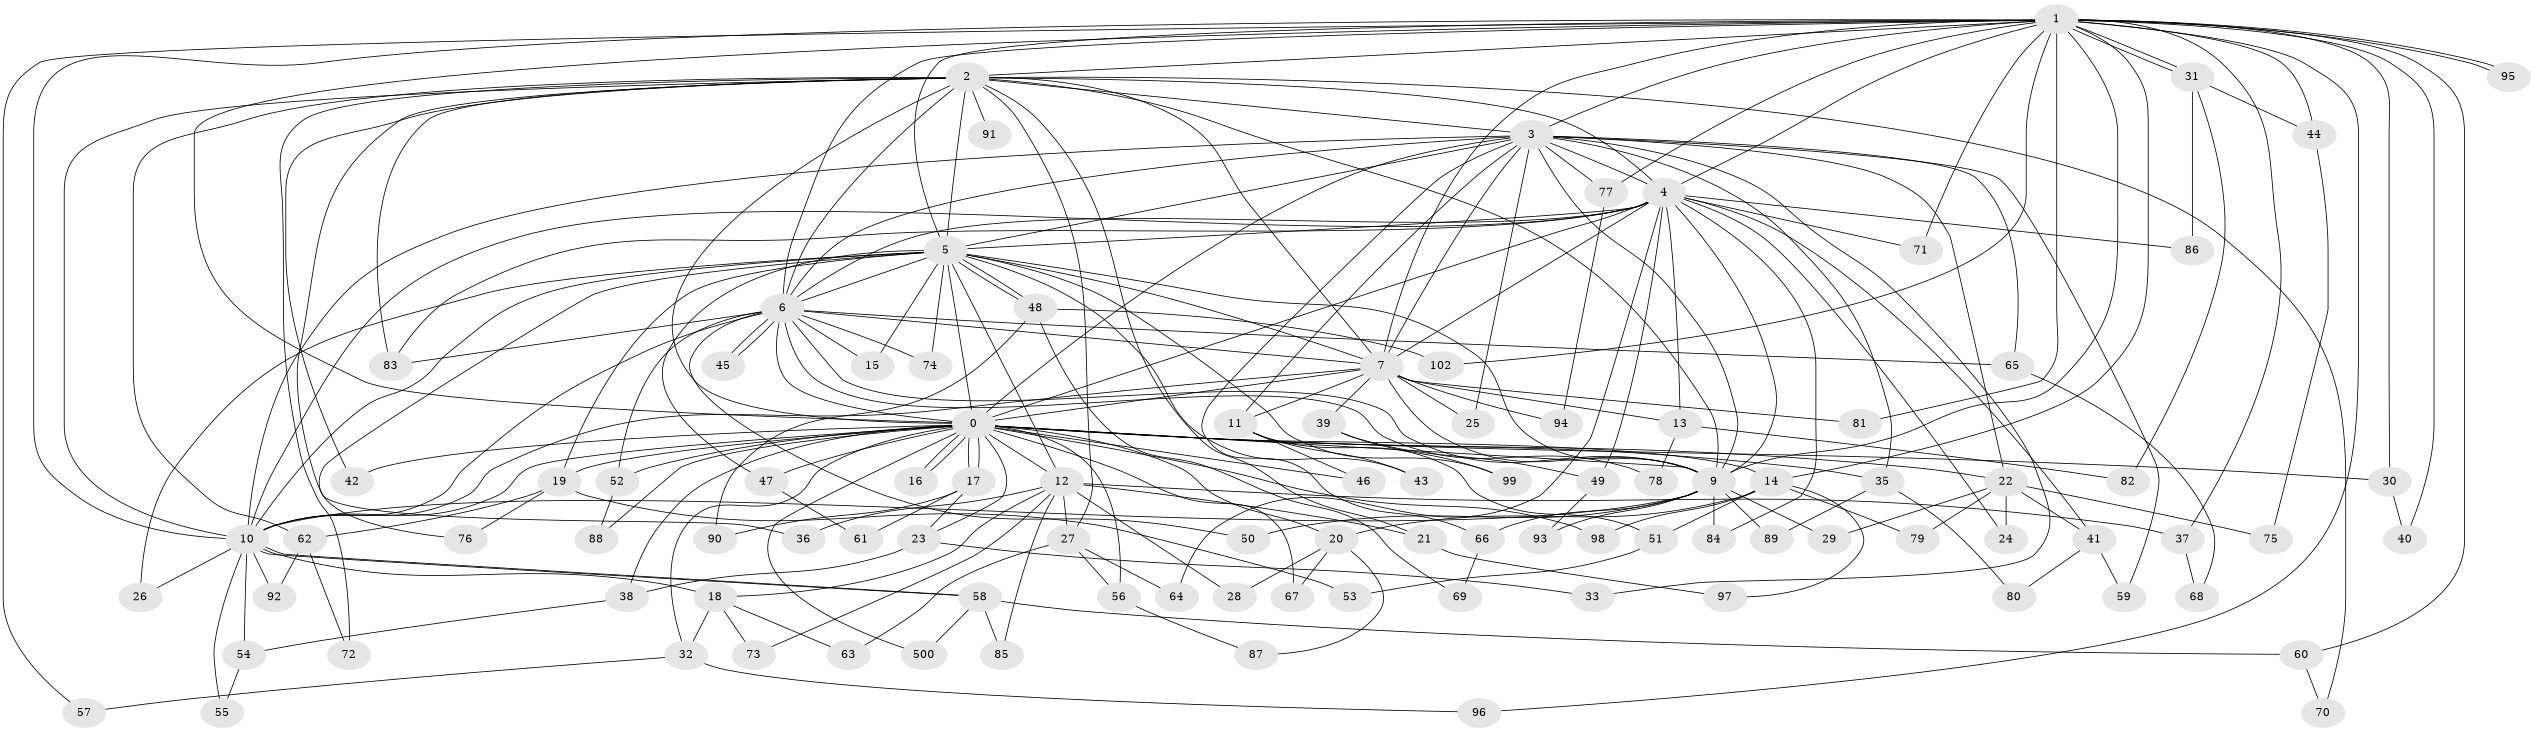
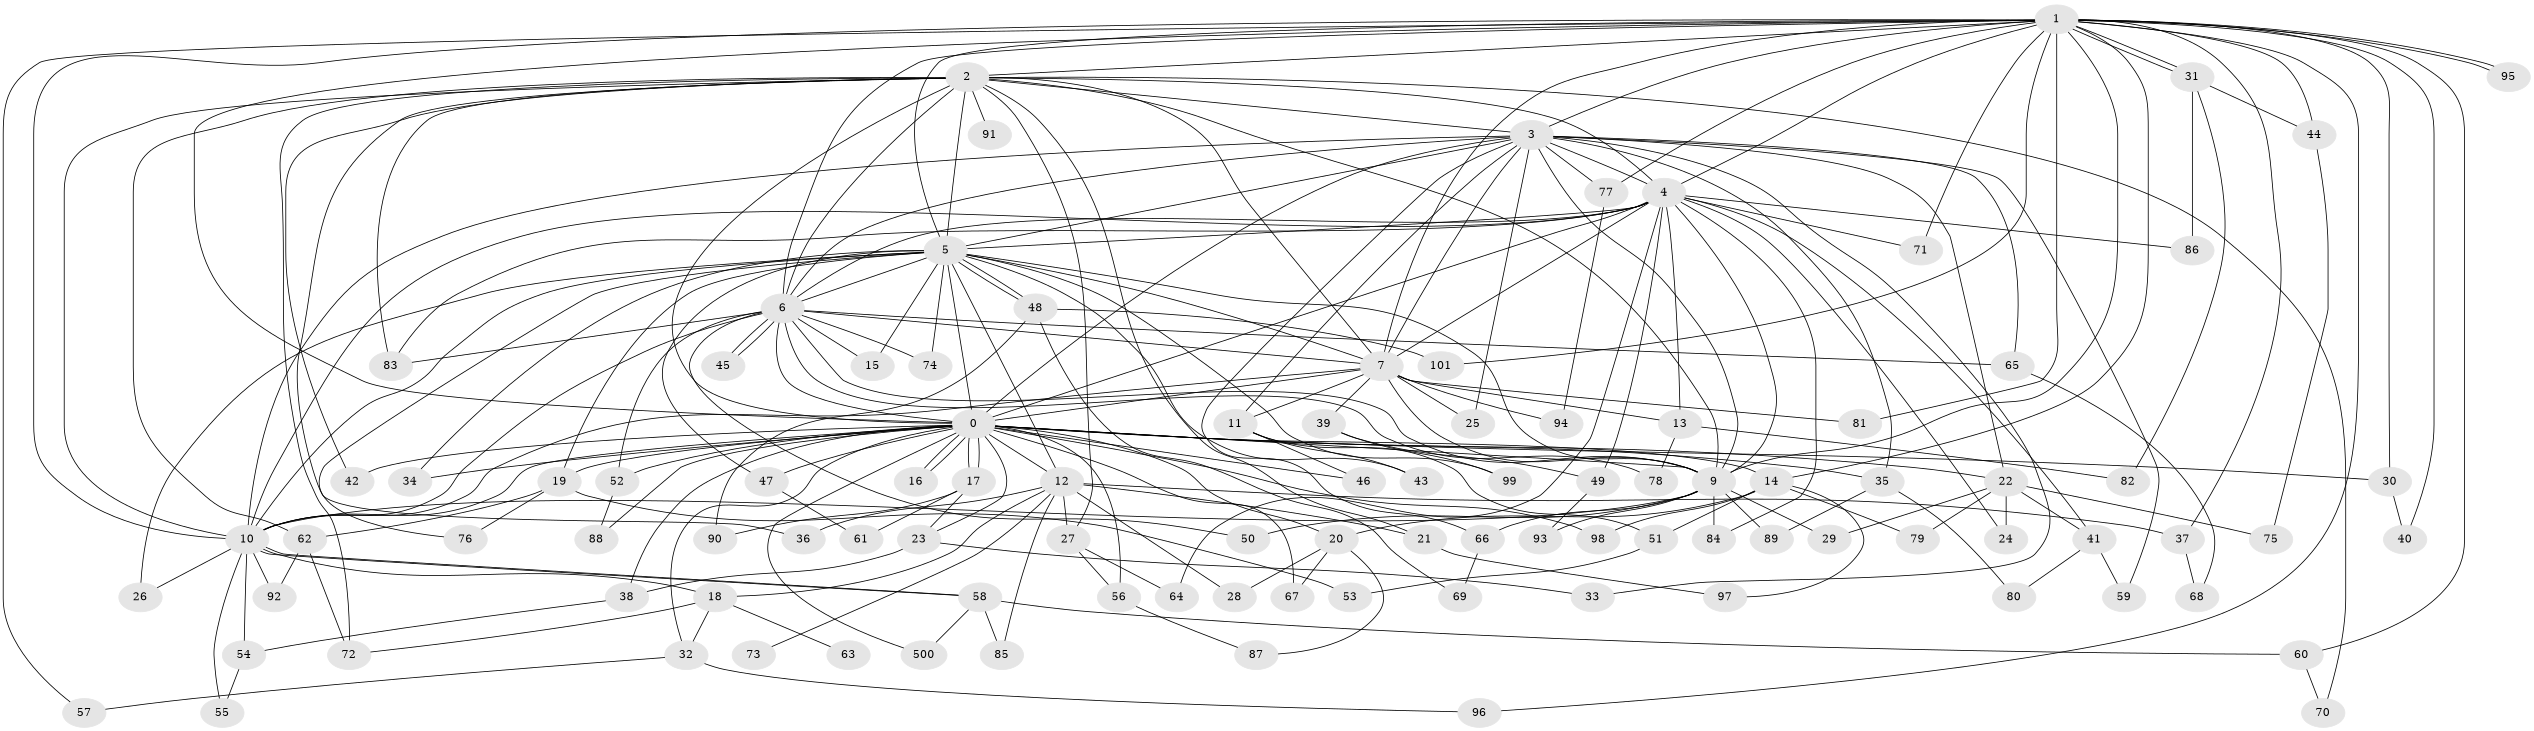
  graph {
    node [color=gray90 style=filled]
    1
    2
    3
    4
    5
    6
    7
    n8 [label=0]
    9
    10
    14
    30
    31
    37
    40
    44
    57
    60
    71
    77
    81
    95
    96
-   101 [label=102]
+   101
    21
    27
    36
    42
    62
    70
    72
    83
    91
    11
    22
    25
    33
    35
    59
    65
    66
    13
    24
    41
    49
    64
    84
    86
    12
    15
    19
    26
+   34
    43
    47
    48
    74
    76
    99
    45
    50
    52
    78
    39
    94
    16
    17
    20
    23
    32
    38
    46
    56
    67
    88
    98
    n77 [label=500]
    29
    89
    93
    18
    54
    55
    58
    92
    51
    79
    97
    82
    68
    75
    63
    80
    69
    28
    73
    85
    53
    61
    90
    87
    1 -- 2
    1 -- 3
    1 -- 4
    1 -- 5
    1 -- 6
    1 -- 7
    1 -- n8
    1 -- 9
    1 -- 10
    1 -- 14
    1 -- 30
    1 -- 31
    1 -- 31
    1 -- 37
    1 -- 40
    1 -- 44
    1 -- 57
    1 -- 60
    1 -- 71
    1 -- 77
    1 -- 81
    1 -- 95
    1 -- 95
    1 -- 96
    1 -- 101
    2 -- 3
    2 -- 4
    2 -- 5
    2 -- 6
    2 -- 7
    2 -- n8
    2 -- 9
    2 -- 10
    2 -- 21
    2 -- 27
    2 -- 36
    2 -- 42
    2 -- 62
    2 -- 70
    2 -- 72
    2 -- 83
    2 -- 91
    3 -- 4
    3 -- 5
    3 -- 6
    3 -- 7
    3 -- n8
    3 -- 9
    3 -- 10
    3 -- 77
    3 -- 11
    3 -- 22
    3 -- 25
    3 -- 33
    3 -- 35
    3 -- 59
    3 -- 65
    3 -- 66
    4 -- 5
    4 -- 6
    4 -- 7
    4 -- n8
    4 -- 9
    4 -- 10
    4 -- 71
    4 -- 83
    4 -- 13
    4 -- 24
    4 -- 41
    4 -- 49
    4 -- 64
    4 -- 84
    4 -- 86
    5 -- 6
    5 -- 7
    5 -- n8
    5 -- 9
    5 -- 10
    5 -- 12
    5 -- 15
    5 -- 19
    5 -- 26
+   5 -- 34
    5 -- 43
    5 -- 47
    5 -- 48
    5 -- 48
    5 -- 74
    5 -- 76
    5 -- 99
    6 -- 7
    6 -- n8
    6 -- 9
    6 -- 10
    6 -- 83
    6 -- 65
    6 -- 15
    6 -- 74
    6 -- 45
    6 -- 45
    6 -- 50
    6 -- 52
    6 -- 78
    7 -- n8
    7 -- 9
    7 -- 10
    7 -- 81
    7 -- 11
    7 -- 25
    7 -- 13
    7 -- 39
    7 -- 94
    n8 -- 9
    n8 -- 10
    n8 -- 14
    n8 -- 30
    n8 -- 42
    n8 -- 22
    n8 -- 35
    n8 -- 12
    n8 -- 19
+   n8 -- 34
    n8 -- 47
    n8 -- 52
    n8 -- 16
    n8 -- 16
    n8 -- 17
    n8 -- 17
    n8 -- 20
    n8 -- 23
    n8 -- 32
    n8 -- 38
    n8 -- 46
    n8 -- 56
    n8 -- 67
    n8 -- 88
    n8 -- 98
    n8 -- n77
    9 -- 10
    9 -- 66
    9 -- 84
    9 -- 50
    9 -- 29
    9 -- 89
    9 -- 93
    10 -- 26
    10 -- 18
    10 -- 54
    10 -- 55
    10 -- 58
    10 -- 58
    10 -- 92
    14 -- 20
    14 -- 98
    14 -- 51
    14 -- 79
    14 -- 97
    30 -- 40
    31 -- 44
    31 -- 86
    31 -- 82
    37 -- 68
    44 -- 75
    60 -- 70
    77 -- 94
    21 -- 97
    27 -- 64
    27 -- 56
-   27 -- 63
    62 -- 72
    62 -- 92
    11 -- 43
    11 -- 46
    11 -- 51
    22 -- 24
    22 -- 41
    22 -- 29
    22 -- 79
    22 -- 75
    35 -- 89
    35 -- 80
    65 -- 68
    66 -- 69
    13 -- 78
    13 -- 82
    41 -- 59
    41 -- 80
    49 -- 93
    12 -- 37
    12 -- 21
    12 -- 27
    12 -- 36
    12 -- 18
    12 -- 28
    12 -- 73
    12 -- 85
    19 -- 62
    19 -- 76
    19 -- 53
    47 -- 61
    48 -- 101
    48 -- 69
    48 -- 90
    52 -- 88
    39 -- 49
    39 -- 99
    17 -- 23
    17 -- 61
    17 -- 90
    20 -- 67
    20 -- 28
    20 -- 87
    23 -- 33
    23 -- 38
    32 -- 57
    32 -- 96
    38 -- 54
    56 -- 87
    18 -- 32
    18 -- 63
-   18 -- 73
+   18 -- 72
    54 -- 55
    58 -- 60
    58 -- n77
    58 -- 85
    51 -- 53
  }
